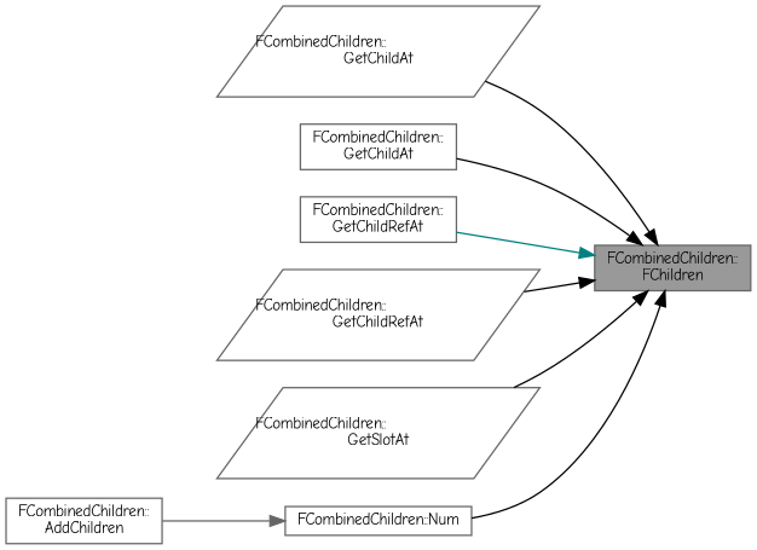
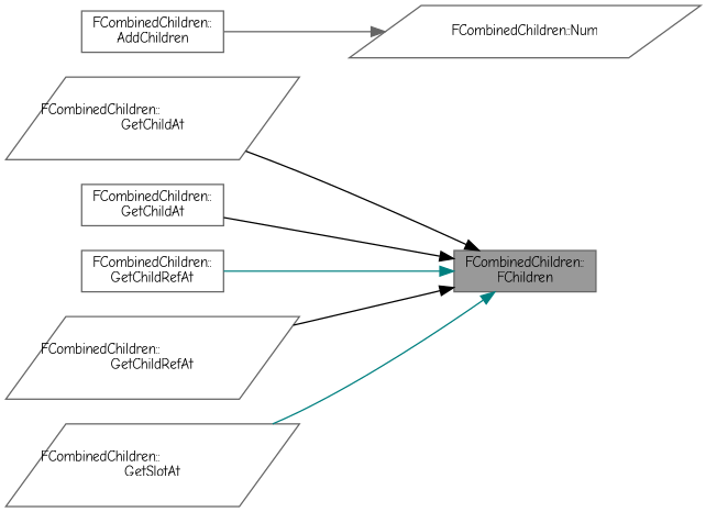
  digraph {
    fontname="Comic Neue"
    rankdir=RL
    node [color=grey40 fillcolor=white fontname="Comic Neue" fontsize=10 shape=box style=filled]
    edge [color=black dir=back fontname="Comic Neue" fontsize=10 labelfontname=Helvetica labelfontsize=10 style=solid]
    n1 [color=gray40 fillcolor=grey60 fontcolor=black height=0.2 label="FCombinedChildren::\lFChildren" width=0.4]
    n2 [height=0.2 label="FCombinedChildren::\lGetChildAt" shape=parallelogram width=0.4]
    n3 [height=0.2 label="FCombinedChildren::\lGetChildAt" width=0.4]
    n4 [height=0.2 label="FCombinedChildren::\lGetChildRefAt" width=0.4]
    n5 [height=0.2 label="FCombinedChildren::\lGetChildRefAt" shape=parallelogram width=0.4]
    n6 [height=0.2 label="FCombinedChildren::\lGetSlotAt" shape=parallelogram width=0.4]
-   n7 [height=0.2 label="FCombinedChildren::Num" width=0.4]
+   n7 [height=0.2 label="FCombinedChildren::Num" shape=parallelogram width=0.4]
    n8 [height=0.2 label="FCombinedChildren::\lAddChildren" width=0.4]
    n1 -> n2
    n1 -> n3
    n1 -> n4 [color=teal]
    n1 -> n5
-   n1 -> n6
-   n1 -> n7
+   n1 -> n6 [color=teal]
    n7 -> n8 [color=gray40]
  }
